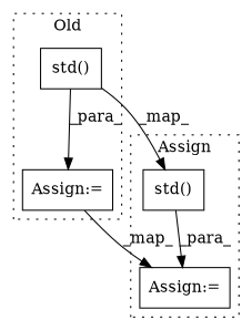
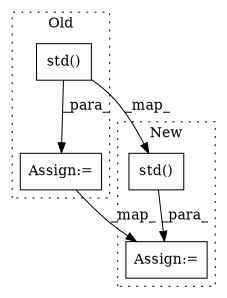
  digraph {
    node [a=75 l=12 shape=box]
    n1 [label="std()" s=7239]
    n2 [a=68 l=3 label="Assign:=" s=7236]
    n3 [label="std()" s=7048]
    n4 [a=68 l=3 label="Assign:=" s=7045]
    subgraph cluster_1 {
      label=Old
      style=dotted
      n1
      n2
    }
    subgraph cluster_2 {
-     label=Assign
+     label=New
      style=dotted
      n3
      n4
    }
    n1 -> n2 [label=_para_]
    n1 -> n3 [label=_map_]
    n2 -> n4 [label=_map_]
    n3 -> n4 [label=_para_]
  }
